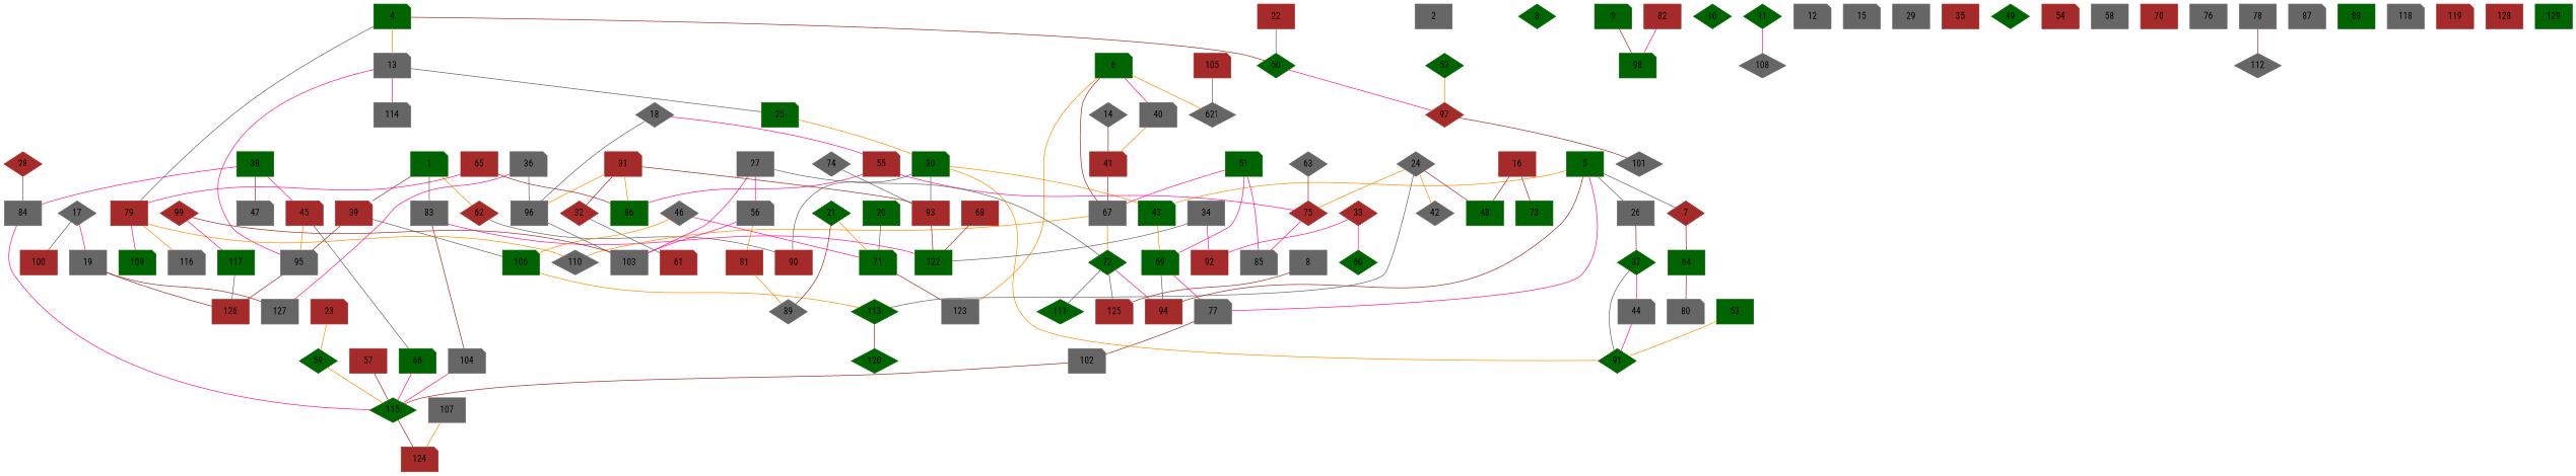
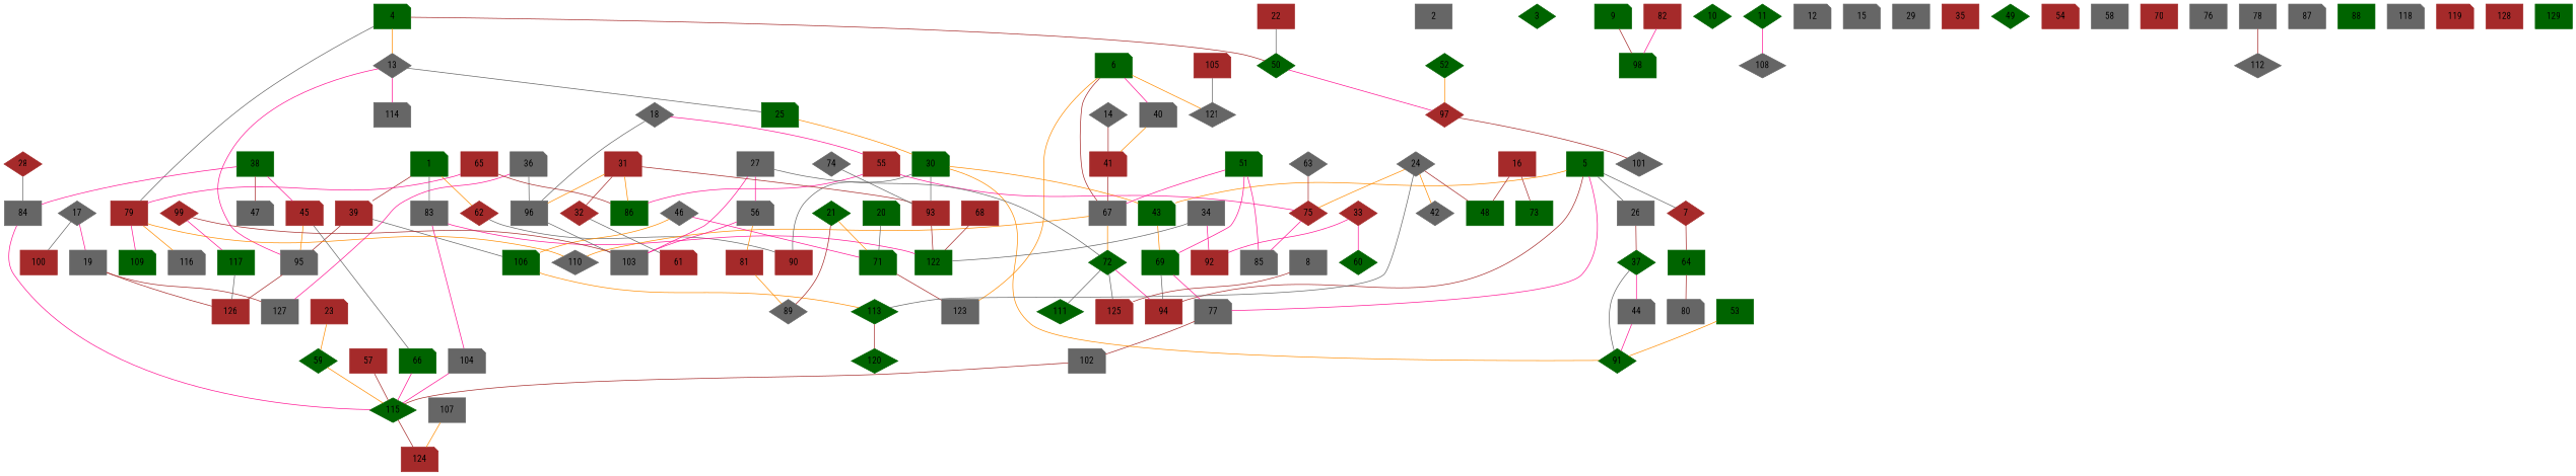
  graph {
    fontname="Roboto Condensed"
    node [color=gray40 fontname="Roboto Condensed" shape=box style=filled]
    edge [color=brown fontname="Roboto Condensed"]
    1 [color=darkgreen shape=note]
    39 [color=brown shape=note]
    62 [color=brown shape=diamond]
    83
    95 [shape=note]
    106 [color=darkgreen shape=note]
    90 [color=brown]
    122 [color=darkgreen]
    104 [shape=note]
    2
    3 [color=darkgreen shape=diamond]
    4 [color=darkgreen shape=note]
-   13 [shape=note]
+   13 [shape=diamond]
    50 [color=darkgreen shape=diamond]
    79 [color=brown]
    25 [color=darkgreen shape=note]
    114 [shape=note]
    97 [color=brown shape=diamond]
    116 [shape=note]
    110 [shape=diamond]
    109 [color=darkgreen shape=note]
    5 [color=darkgreen]
    7 [color=brown shape=diamond]
    26
    43 [color=darkgreen shape=note]
    77 [shape=note]
    94 [color=brown]
    64 [color=darkgreen]
    37 [color=darkgreen shape=diamond]
    69 [color=darkgreen shape=note]
    102 [shape=note]
    6 [color=darkgreen shape=note]
    40 [shape=note]
    67
-   121 [shape=diamond label=621]
+   121 [shape=diamond]
    123
    41 [color=brown shape=note]
    72 [color=darkgreen shape=diamond]
    80 [shape=note]
    125 [color=brown shape=note]
    8
    9 [color=darkgreen shape=note]
    98 [color=darkgreen shape=note]
    10 [color=darkgreen shape=diamond]
    11 [color=darkgreen shape=diamond]
    108 [shape=diamond]
    12 [shape=note]
    30 [color=darkgreen shape=note]
    126 [color=brown]
    14 [shape=diamond]
    15 [shape=note]
    16 [color=brown]
    48 [color=darkgreen]
    73 [color=darkgreen]
    17 [shape=diamond]
    19
    100 [color=brown]
    127
    18 [shape=diamond]
    55 [color=brown shape=note]
    96
    75 [color=brown shape=diamond]
    86 [color=darkgreen]
    103
    20 [color=darkgreen shape=note]
    71 [color=darkgreen shape=note]
    21 [color=darkgreen shape=diamond]
    89 [shape=diamond]
    22 [color=brown]
    23 [color=brown shape=note]
    59 [color=darkgreen shape=diamond]
    115 [color=darkgreen shape=diamond]
    24 [shape=diamond]
    42 [shape=diamond]
    113 [color=darkgreen shape=diamond]
    85 [shape=note]
    120 [color=darkgreen shape=diamond]
    91 [color=darkgreen shape=diamond]
    93 [color=brown]
    44 [shape=note]
    56 [shape=note]
    27
    81 [color=brown]
    111 [color=darkgreen shape=diamond]
    28 [color=brown shape=diamond]
    84
    29
    31 [color=brown shape=note]
    32 [color=brown shape=diamond]
    61 [color=brown shape=note]
    33 [color=brown shape=diamond]
    60 [color=darkgreen shape=diamond]
    92 [color=brown]
    34
    35 [color=brown]
    36 [shape=note]
    38 [color=darkgreen]
    45 [color=brown shape=note]
    47 [shape=note]
    66 [color=darkgreen shape=note]
    46 [shape=diamond]
    49 [color=darkgreen shape=diamond]
    101 [shape=diamond]
    51 [color=darkgreen shape=note]
    52 [color=darkgreen shape=diamond]
    53 [color=darkgreen]
    54 [color=brown shape=note]
    57 [color=brown]
    124 [color=brown shape=note]
    58
    63 [shape=diamond]
    65 [color=brown]
    68 [color=brown]
    70 [color=brown]
    74 [shape=diamond]
    76
    112 [shape=diamond]
    78
    82 [color=brown]
    87 [shape=note]
    88 [color=darkgreen]
    99 [color=brown shape=diamond]
    117 [color=darkgreen]
    105 [color=brown shape=note]
    107
    118 [shape=note]
    119 [color=brown shape=note]
    128 [color=brown]
    129 [color=darkgreen]
    1 -- 39
    1 -- 62 [color=darkorange]
    1 -- 83 [color=gray40]
    39 -- 95
    39 -- 106 [color=gray40]
    62 -- 90 [color=gray40]
    83 -- 122 [color=deeppink]
-   83 -- 104
+   83 -- 104 [color=deeppink]
    95 -- 126
    106 -- 113 [color=darkorange]
    104 -- 115 [color=deeppink]
    4 -- 13 [color=darkorange]
    4 -- 50
    4 -- 79 [color=gray40]
    13 -- 95 [color=deeppink]
    13 -- 25 [color=gray40]
    13 -- 114 [color=deeppink]
    50 -- 97 [color=deeppink]
    79 -- 116 [color=darkorange]
    79 -- 110 [color=darkorange]
    79 -- 109 [color=deeppink]
    25 -- 30 [color=darkorange]
    97 -- 101
    5 -- 7 [color=gray40]
    5 -- 26 [color=gray40]
    5 -- 43 [color=darkorange]
    5 -- 77 [color=deeppink]
    5 -- 94
    7 -- 64
    26 -- 37
    43 -- 69 [color=darkorange]
    77 -- 102
    64 -- 80
    37 -- 91 [color=gray40]
    37 -- 44 [color=deeppink]
    69 -- 77 [color=deeppink]
    69 -- 94 [color=gray40]
    102 -- 115
    6 -- 40 [color=deeppink]
    6 -- 67
    6 -- 121 [color=darkorange]
    6 -- 123 [color=darkorange]
    40 -- 41 [color=darkorange]
    67 -- 110 [color=darkorange]
    67 -- 72 [color=darkorange]
    41 -- 67
    72 -- 94 [color=deeppink]
    72 -- 125 [color=gray40]
    72 -- 111 [color=gray40]
    8 -- 125
    9 -- 98
    11 -- 108 [color=deeppink]
    30 -- 90 [color=gray40]
    30 -- 43 [color=darkorange]
    30 -- 91 [color=darkorange]
    30 -- 93 [color=gray40]
    14 -- 41
    16 -- 48
    16 -- 73
    17 -- 19 [color=deeppink]
    17 -- 100 [color=gray40]
    19 -- 126
    19 -- 127
    18 -- 55 [color=deeppink]
    18 -- 96 [color=gray40]
    55 -- 75 [color=deeppink]
    55 -- 86 [color=deeppink]
    96 -- 103 [color=gray40]
    75 -- 85 [color=deeppink]
    20 -- 71 [color=gray40]
    71 -- 123
    21 -- 71 [color=darkorange]
    21 -- 89
    22 -- 50 [color=gray40]
    23 -- 59 [color=darkorange]
    59 -- 115 [color=darkorange]
    115 -- 124
    24 -- 48
    24 -- 75 [color=darkorange]
    24 -- 42 [color=darkorange]
    24 -- 113 [color=gray40]
    113 -- 120
    93 -- 122
    44 -- 91 [color=deeppink]
    56 -- 103 [color=deeppink]
    56 -- 81 [color=darkorange]
    27 -- 72 [color=gray40]
    27 -- 103 [color=deeppink]
    27 -- 56 [color=deeppink]
    81 -- 89 [color=darkorange]
    28 -- 84 [color=gray40]
    84 -- 115 [color=deeppink]
    31 -- 96 [color=darkorange]
    31 -- 86 [color=darkorange]
    31 -- 93
    31 -- 32
    32 -- 61 [color=gray40]
    33 -- 60 [color=deeppink]
    33 -- 92 [color=deeppink]
    34 -- 122 [color=gray40]
    34 -- 92 [color=deeppink]
    36 -- 127 [color=deeppink]
    36 -- 96 [color=gray40]
    38 -- 84 [color=deeppink]
    38 -- 45 [color=deeppink]
    38 -- 47
    45 -- 95 [color=darkorange]
    45 -- 66 [color=gray40]
    66 -- 115 [color=deeppink]
    46 -- 106 [color=darkorange]
    46 -- 71 [color=deeppink]
    51 -- 69 [color=deeppink]
    51 -- 67 [color=deeppink]
    51 -- 85 [color=deeppink]
    52 -- 97 [color=darkorange]
    53 -- 91 [color=darkorange]
    57 -- 115
    63 -- 75
    65 -- 79 [color=deeppink]
    65 -- 86
    68 -- 122
    74 -- 93 [color=gray40]
    78 -- 112
    82 -- 98 [color=deeppink]
    99 -- 103
    99 -- 117 [color=deeppink]
    117 -- 126 [color=gray40]
    105 -- 121 [color=gray40]
    107 -- 124 [color=darkorange]
  }
